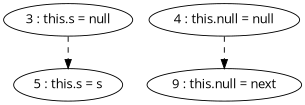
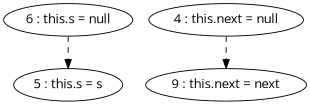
  digraph {
    fontname="Open Sans"
    node [fontname="Open Sans"]
    edge [fontname="Open Sans" style=dashed]
    n1 [label="5 : this.s = s"]
-   "3 : this.s = null"
-   "4 : this.next = null" [label="4 : this.null = null"]
-   "9 : this.next = next" [label="9 : this.null = next"]
+   "3 : this.s = null" [label="6 : this.s = null"]
+   "4 : this.next = null"
+   "9 : this.next = next"
    "3 : this.s = null" -> n1
    "4 : this.next = null" -> "9 : this.next = next"
  }
